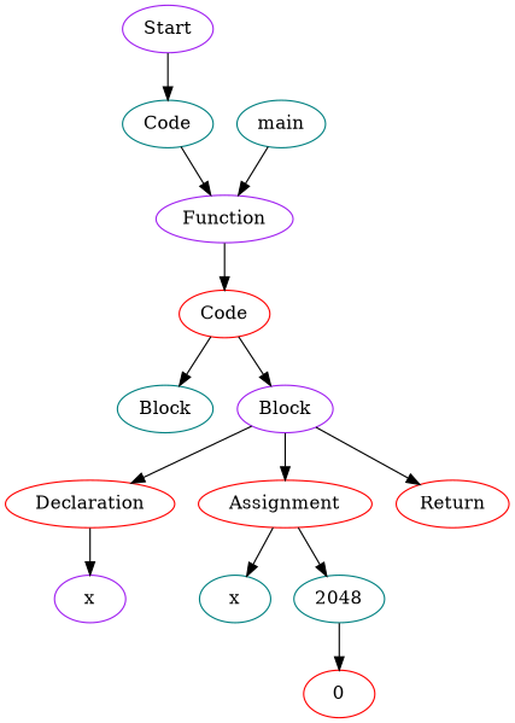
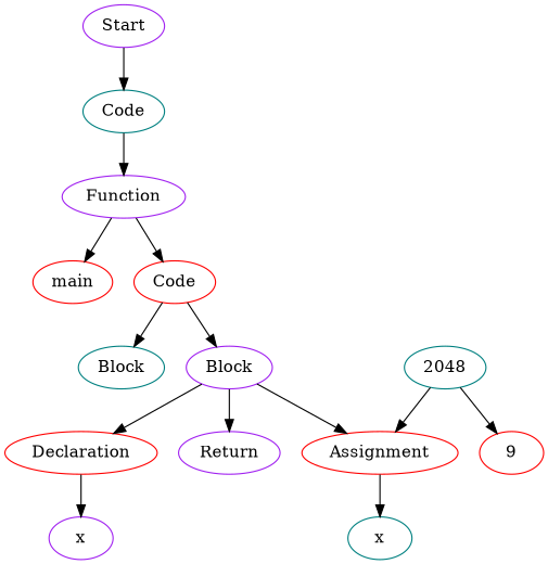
  digraph {
    node [color=purple]
    n1 [label=Start]
    n2 [color=teal label=Code]
    n3 [label=Function]
-   n4 [color=teal label=main]
+   n4 [color=red label=main]
    n5 [color=red label=Code]
    n6 [color=teal label=Block]
    n7 [label=Block]
    n8 [color=red label=Declaration]
    n9 [color=red label=Assignment]
-   n10 [color=red label=Return]
+   n10 [label=Return]
    n11 [label=x]
    n12 [color=teal label=x]
    n13 [color=teal label=2048]
-   n14 [color=red label=0]
+   n14 [color=red label=9]
    n1 -> n2
    n2 -> n3
-   n4 -> n3
+   n3 -> n4
    n3 -> n5
    n5 -> n6
    n5 -> n7
    n7 -> n8
    n7 -> n9
    n7 -> n10
    n8 -> n11
    n9 -> n12
-   n9 -> n13
+   n13 -> n9
    n13 -> n14
  }
